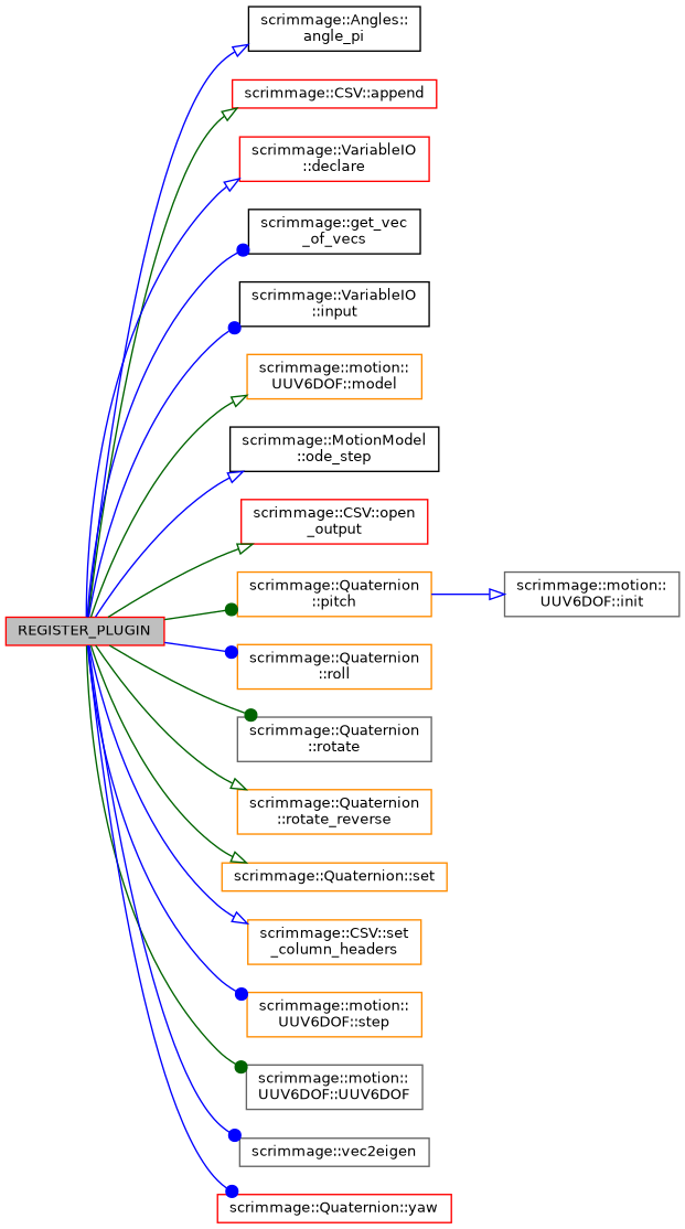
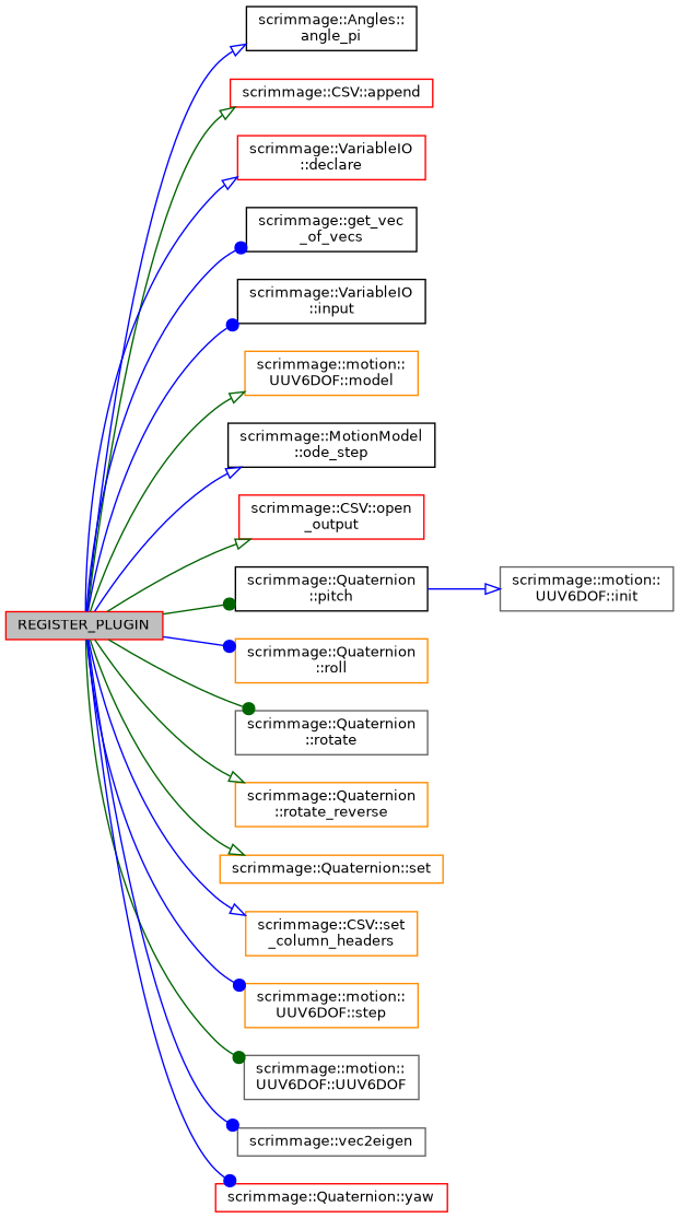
  digraph {
    rankdir=LR
    node [color=darkorange fillcolor=white fontname=Helvetica fontsize=10 shape=record style=filled]
    edge [arrowhead=onormal color=blue fontname=Helvetica fontsize=10 labelfontname=Helvetica labelfontsize=10 style=solid]
    n1 [color=red fillcolor=grey75 fontcolor=black height=0.2 label=REGISTER_PLUGIN width=0.4]
    n2 [color=black height=0.2 label="scrimmage::Angles::\langle_pi" width=0.4]
    n3 [color=red height=0.2 label="scrimmage::CSV::append" width=0.4]
    n4 [color=red height=0.2 label="scrimmage::VariableIO\l::declare" width=0.4]
    n5 [color=black height=0.2 label="scrimmage::get_vec\l_of_vecs" width=0.4]
    n6 [color=black height=0.2 label="scrimmage::VariableIO\l::input" width=0.4]
    n7 [height=0.2 label="scrimmage::motion::\lUUV6DOF::model" width=0.4]
    n8 [color=black height=0.2 label="scrimmage::MotionModel\l::ode_step" width=0.4]
    n9 [color=red height=0.2 label="scrimmage::CSV::open\l_output" width=0.4]
-   n10 [height=0.2 label="scrimmage::Quaternion\l::pitch" width=0.4]
+   n10 [color=black height=0.2 label="scrimmage::Quaternion\l::pitch" width=0.4]
    n11 [height=0.2 label="scrimmage::Quaternion\l::roll" width=0.4]
    n12 [color=gray40 height=0.2 label="scrimmage::Quaternion\l::rotate" width=0.4]
    n13 [height=0.2 label="scrimmage::Quaternion\l::rotate_reverse" width=0.4]
    n14 [height=0.2 label="scrimmage::Quaternion::set" width=0.4]
    n15 [height=0.2 label="scrimmage::CSV::set\l_column_headers" width=0.4]
    n16 [height=0.2 label="scrimmage::motion::\lUUV6DOF::step" width=0.4]
    n17 [color=gray40 height=0.2 label="scrimmage::motion::\lUUV6DOF::UUV6DOF" width=0.4]
    n18 [color=gray40 height=0.2 label="scrimmage::vec2eigen" width=0.4]
    n19 [color=red height=0.2 label="scrimmage::Quaternion::yaw" width=0.4]
    n20 [color=gray40 height=0.2 label="scrimmage::motion::\lUUV6DOF::init" width=0.4]
    n1 -> n2
    n1 -> n3 [color=darkgreen]
    n1 -> n4
    n1 -> n5 [arrowhead=dot]
    n1 -> n6 [arrowhead=dot]
    n1 -> n7 [color=darkgreen]
    n1 -> n8
    n1 -> n9 [color=darkgreen]
    n1 -> n10 [arrowhead=dot color=darkgreen]
    n1 -> n11 [arrowhead=dot]
    n1 -> n12 [arrowhead=dot color=darkgreen]
    n1 -> n13 [color=darkgreen]
    n1 -> n14 [color=darkgreen]
    n1 -> n15
    n1 -> n16 [arrowhead=dot]
    n1 -> n17 [arrowhead=dot color=darkgreen]
    n1 -> n18 [arrowhead=dot]
    n1 -> n19 [arrowhead=dot]
    n10 -> n20
  }
